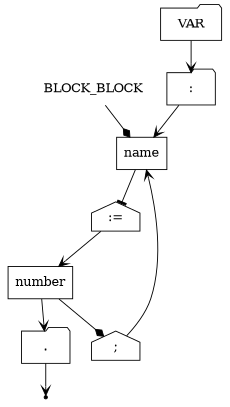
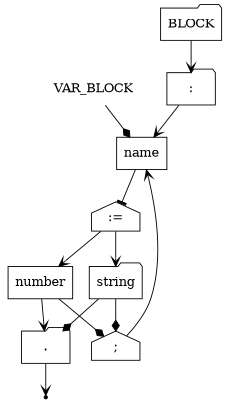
  digraph {
    node [shape=folder]
    edge [arrowhead=vee]
-   n1 [label=BLOCK_BLOCK shape=plaintext]
+   n1 [label=VAR_BLOCK shape=plaintext]
    n2 [label=name shape=box]
-   n3 [label=VAR]
+   n3 [label=BLOCK]
    n4 [label=":"]
    n5 [label=":=" shape=house]
    n6 [label=number shape=box]
+   n7 [label=string]
    n8 [label=";" shape=house]
    n9 [label="."]
    end [shape=point]
    n1 -> n2 [arrowhead=diamond]
    n2 -> n5 [arrowhead=tee]
    n3 -> n4
    n4 -> n2
    n5 -> n6
+   n5 -> n7
    n6 -> n8 [arrowhead=diamond]
    n6 -> n9
+   n7 -> n8 [arrowhead=diamond]
+   n7 -> n9 [arrowhead=diamond]
    n8 -> n2
    n9 -> end
  }
